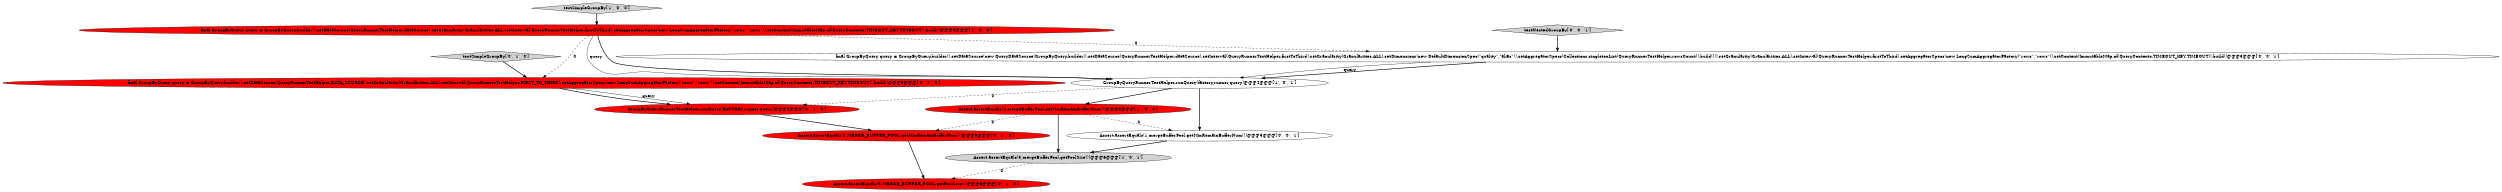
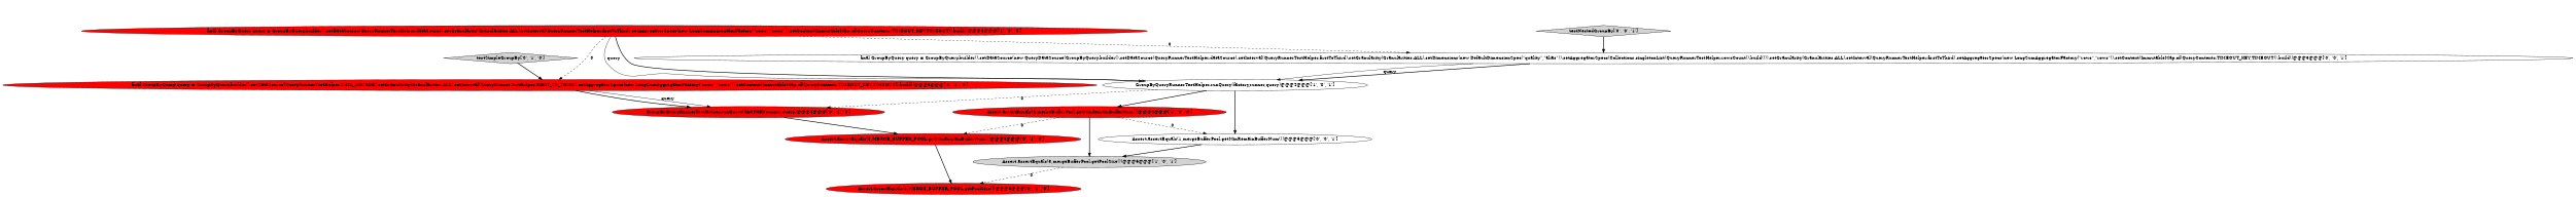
  digraph {
    node [fillcolor=red shape=ellipse style=filled]
    edge [style=bold]
    n1 [label="GroupByQueryRunnerTestHelper.runQuery(FACTORY,runner,query)@@@4@@@['0', '1', '0']"]
    n2 [label="Assert.assertEquals(2,MERGE_BUFFER_POOL.getMinRemainBufferNum())@@@5@@@['0', '1', '0']"]
    n3 [label="Assert.assertEquals(3,MERGE_BUFFER_POOL.getPoolSize())@@@6@@@['0', '1', '0']"]
    n4 [label="Assert.assertEquals(2,mergeBufferPool.getMinRemainBufferNum())@@@5@@@['1', '0', '0']"]
    n5 [fillcolor=white label="Assert.assertEquals(1,mergeBufferPool.getMinRemainBufferNum())@@@5@@@['0', '0', '1']"]
    n6 [fillcolor=lightgray label="Assert.assertEquals(3,mergeBufferPool.getPoolSize())@@@6@@@['1', '0', '1']"]
    n7 [fillcolor=lightgray label="testSimpleGroupBy['0', '1', '0']" shape=diamond]
    n8 [label="final GroupByQuery query = GroupByQuery.builder().setDataSource(QueryRunnerTestHelper.DATA_SOURCE).setGranularity(Granularities.ALL).setInterval(QueryRunnerTestHelper.FIRST_TO_THIRD).setAggregatorSpecs(new LongSumAggregatorFactory(\"rows\",\"rows\")).setContext(ImmutableMap.of(QueryContexts.TIMEOUT_KEY,TIMEOUT)).build()@@@3@@@['0', '1', '0']"]
    n9 [fillcolor=white label="final GroupByQuery query = GroupByQuery.builder().setDataSource(new QueryDataSource(GroupByQuery.builder().setDataSource(QueryRunnerTestHelper.dataSource).setInterval(QueryRunnerTestHelper.firstToThird).setGranularity(Granularities.ALL).setDimensions(new DefaultDimensionSpec(\"quality\",\"alias\")).setAggregatorSpecs(Collections.singletonList(QueryRunnerTestHelper.rowsCount)).build())).setGranularity(Granularities.ALL).setInterval(QueryRunnerTestHelper.firstToThird).setAggregatorSpecs(new LongSumAggregatorFactory(\"rows\",\"rows\")).setContext(ImmutableMap.of(QueryContexts.TIMEOUT_KEY,TIMEOUT)).build()@@@3@@@['0', '0', '1']"]
    n10 [fillcolor=white label="GroupByQueryRunnerTestHelper.runQuery(factory,runner,query)@@@4@@@['1', '0', '1']"]
-   n11 [fillcolor=lightgray label="testSimpleGroupBy['1', '0', '0']" shape=diamond]
    n12 [label="final GroupByQuery query = GroupByQuery.builder().setDataSource(QueryRunnerTestHelper.dataSource).setGranularity(Granularities.ALL).setInterval(QueryRunnerTestHelper.firstToThird).setAggregatorSpecs(new LongSumAggregatorFactory(\"rows\",\"rows\")).setContext(ImmutableMap.of(QueryContexts.TIMEOUT_KEY,TIMEOUT)).build()@@@3@@@['1', '0', '0']"]
    n13 [fillcolor=lightgray label="testNestedGroupBy['0', '0', '1']" shape=diamond]
    n1 -> n2
    n2 -> n3
    n4 -> n2 [label=0 style=dashed]
    n4 -> n5 [label=0 style=dashed]
    n4 -> n6
    n5 -> n6
    n6 -> n3 [label=0 style=dashed]
    n7 -> n8
    n8 -> n1 [label=query style=solid]
    n8 -> n1
    n9 -> n10
    n9 -> n10 [label=query style=solid]
    n10 -> n1 [label=0 style=dashed]
    n10 -> n4
    n10 -> n5
-   n11 -> n12
    n12 -> n8 [label=0 style=dashed]
    n12 -> n9 [label=0 style=dashed]
    n12 -> n10
    n12 -> n10 [label=query style=solid]
    n13 -> n9
  }
